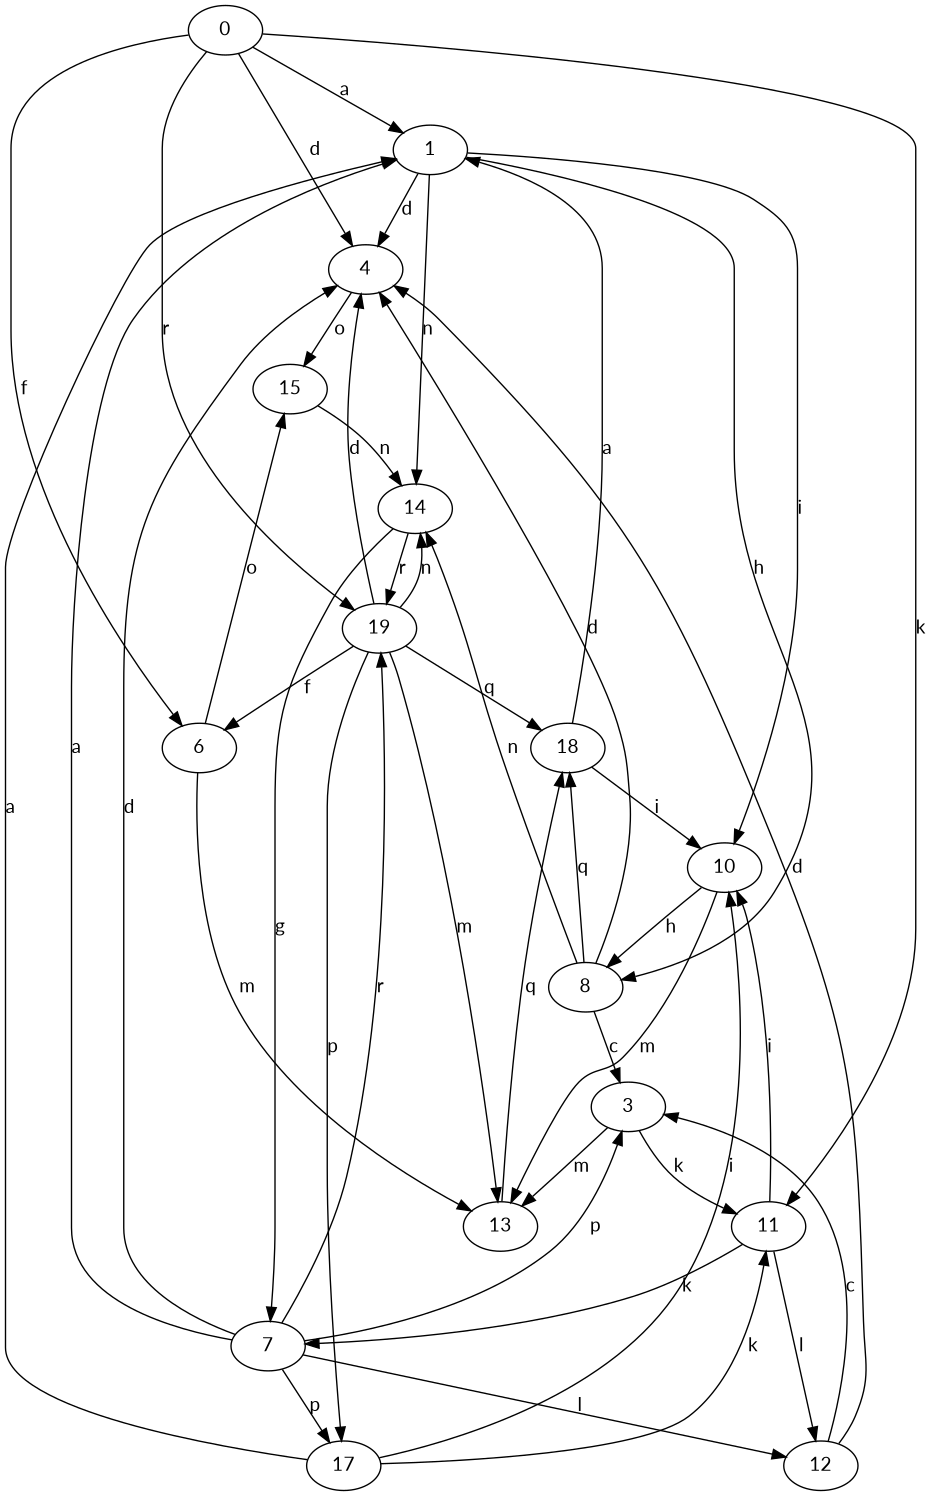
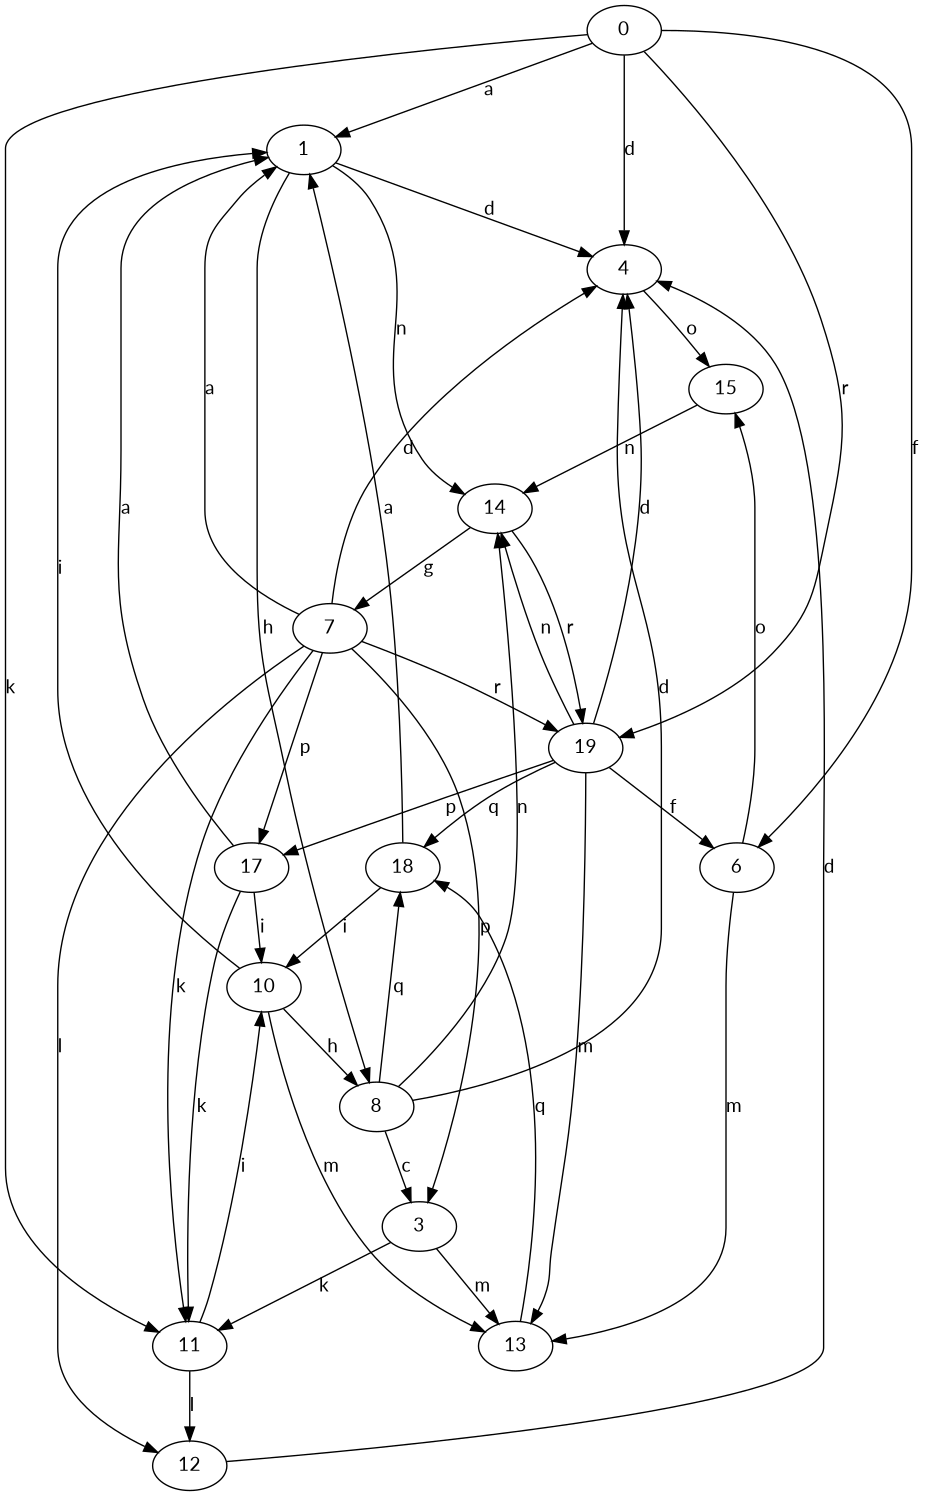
  strict digraph {
    fontname=Lato
    node [fontname=Lato]
    edge [fontname=Lato]
    0
    1
    4
    6
    11
    19
    8
    10
    14
    15
    13
    12
    17
    18
    3
    7
    0 -> 1 [label=a]
    0 -> 4 [label=d]
    0 -> 6 [label=f]
    0 -> 11 [label=k]
    0 -> 19 [label=r]
    1 -> 4 [label=d]
    1 -> 8 [label=h]
-   1 -> 10 [label=i]
+   10 -> 1 [label=i]
    1 -> 14 [label=n]
    4 -> 15 [label=o]
    6 -> 15 [label=o]
    6 -> 13 [label=m]
    11 -> 10 [label=i]
    11 -> 12 [label=l]
    19 -> 4 [label=d]
    19 -> 6 [label=f]
    19 -> 14 [label=n]
    19 -> 13 [label=m]
    19 -> 17 [label=p]
    19 -> 18 [label=q]
    8 -> 4 [label=d]
    8 -> 14 [label=n]
    8 -> 18 [label=q]
    8 -> 3 [label=c]
    10 -> 8 [label=h]
    10 -> 13 [label=m]
    14 -> 19 [label=r]
    14 -> 7 [label=g]
    15 -> 14 [label=n]
    13 -> 18 [label=q]
    12 -> 4 [label=d]
-   12 -> 3 [label=c]
    17 -> 1 [label=a]
    17 -> 11 [label=k]
    17 -> 10 [label=i]
    18 -> 1 [label=a]
    18 -> 10 [label=i]
    3 -> 11 [label=k]
    3 -> 13 [label=m]
    7 -> 1 [label=a]
    7 -> 4 [label=d]
-   11 -> 7 [label=k]
+   7 -> 11 [label=k]
    7 -> 19 [label=r]
    7 -> 12 [label=l]
    7 -> 17 [label=p]
    7 -> 3 [label=p]
  }
